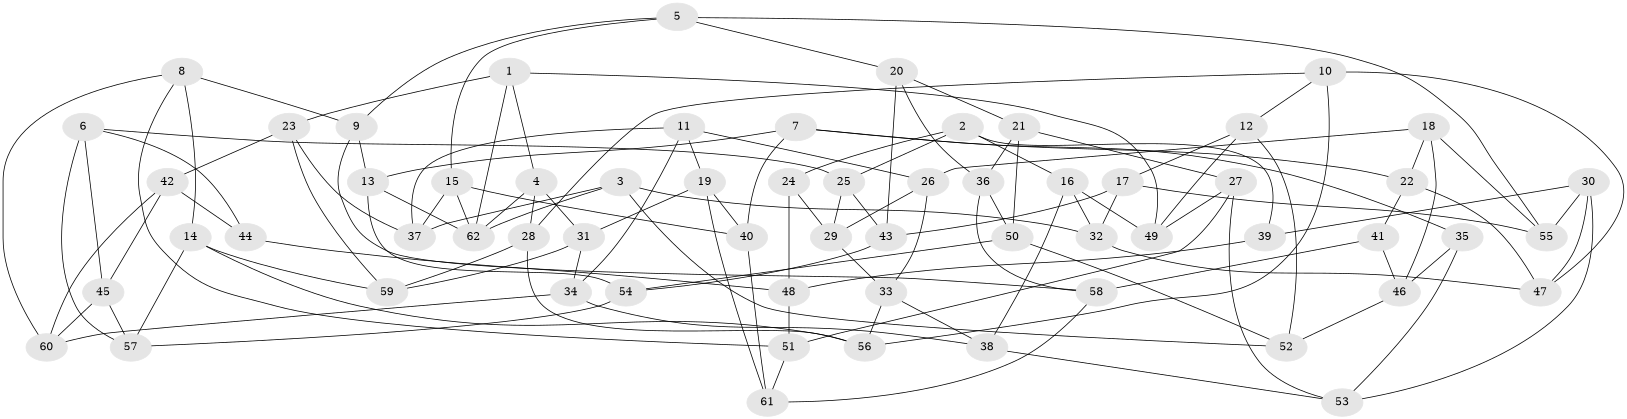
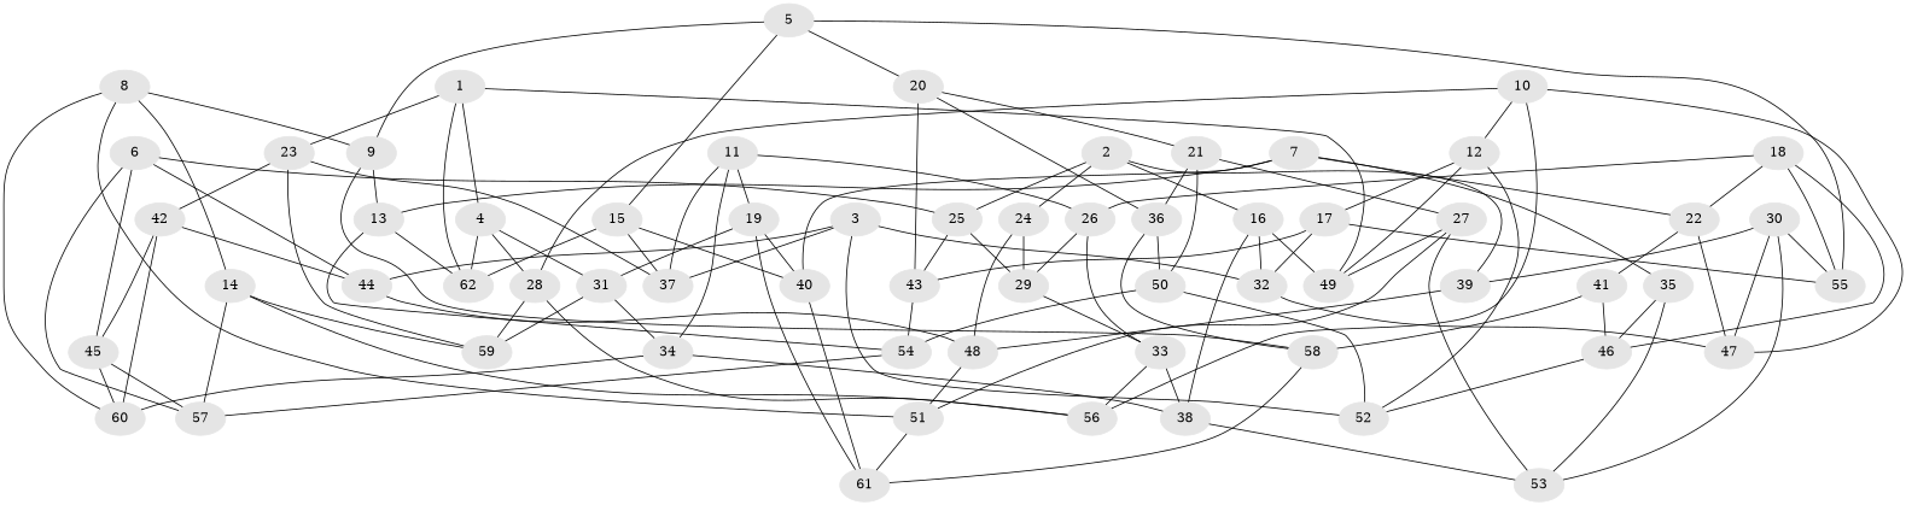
  graph {
    node [color=gray90 style=filled]
    1
    4
    23
    49
    62
    28
    31
    37
    59
    42
    2
    16
    24
    25
    39
    32
    38
    29
    48
    43
    3
    44
    52
    47
    56
    34
    5
    9
    15
    20
    55
    13
    58
    40
    21
    36
    6
    45
    57
    60
    7
    22
    35
    54
    41
    46
    53
    61
    8
    14
    51
    10
    12
    17
    11
    19
    26
    33
    18
    27
    50
    30
    1 -- 4
    1 -- 23
    1 -- 49
    1 -- 62
    4 -- 62
    4 -- 28
    4 -- 31
    23 -- 37
    23 -- 59
    23 -- 42
    28 -- 59
    28 -- 56
    31 -- 59
    31 -- 34
    42 -- 44
    42 -- 45
    42 -- 60
    2 -- 16
    2 -- 24
    2 -- 25
    2 -- 39
    16 -- 49
    16 -- 32
    16 -- 38
    24 -- 29
    24 -- 48
    25 -- 29
    25 -- 43
    39 -- 48
    32 -- 47
    38 -- 53
    29 -- 33
    48 -- 51
    43 -- 54
    3 -- 37
    3 -- 32
-   3 -- 62
+   3 -- 44
    3 -- 52
    44 -- 48
    34 -- 38
    34 -- 60
    5 -- 9
    5 -- 15
    5 -- 20
    5 -- 55
    9 -- 13
    9 -- 58
    15 -- 62
    15 -- 37
    15 -- 40
    20 -- 43
    20 -- 21
    20 -- 36
    13 -- 62
    13 -- 54
    58 -- 61
    40 -- 61
    21 -- 36
    21 -- 27
    21 -- 50
    36 -- 58
    36 -- 50
    6 -- 25
    6 -- 44
    6 -- 45
    6 -- 57
    45 -- 57
    45 -- 60
    7 -- 13
    7 -- 40
    7 -- 22
    7 -- 35
    22 -- 47
    22 -- 41
    35 -- 46
    35 -- 53
    54 -- 57
    41 -- 58
    41 -- 46
    46 -- 52
    8 -- 9
    8 -- 60
    8 -- 14
    8 -- 51
    14 -- 59
    14 -- 56
    14 -- 57
    51 -- 61
    10 -- 28
    10 -- 47
    10 -- 56
    10 -- 12
    12 -- 49
    12 -- 52
    12 -- 17
    17 -- 32
    17 -- 43
    17 -- 55
    11 -- 37
    11 -- 34
    11 -- 19
    11 -- 26
    19 -- 31
    19 -- 40
    19 -- 61
    26 -- 29
    26 -- 33
    33 -- 38
    33 -- 56
    18 -- 55
    18 -- 22
    18 -- 46
    18 -- 26
    27 -- 49
    27 -- 53
    27 -- 51
    50 -- 52
    50 -- 54
    30 -- 39
    30 -- 47
    30 -- 55
    30 -- 53
  }
